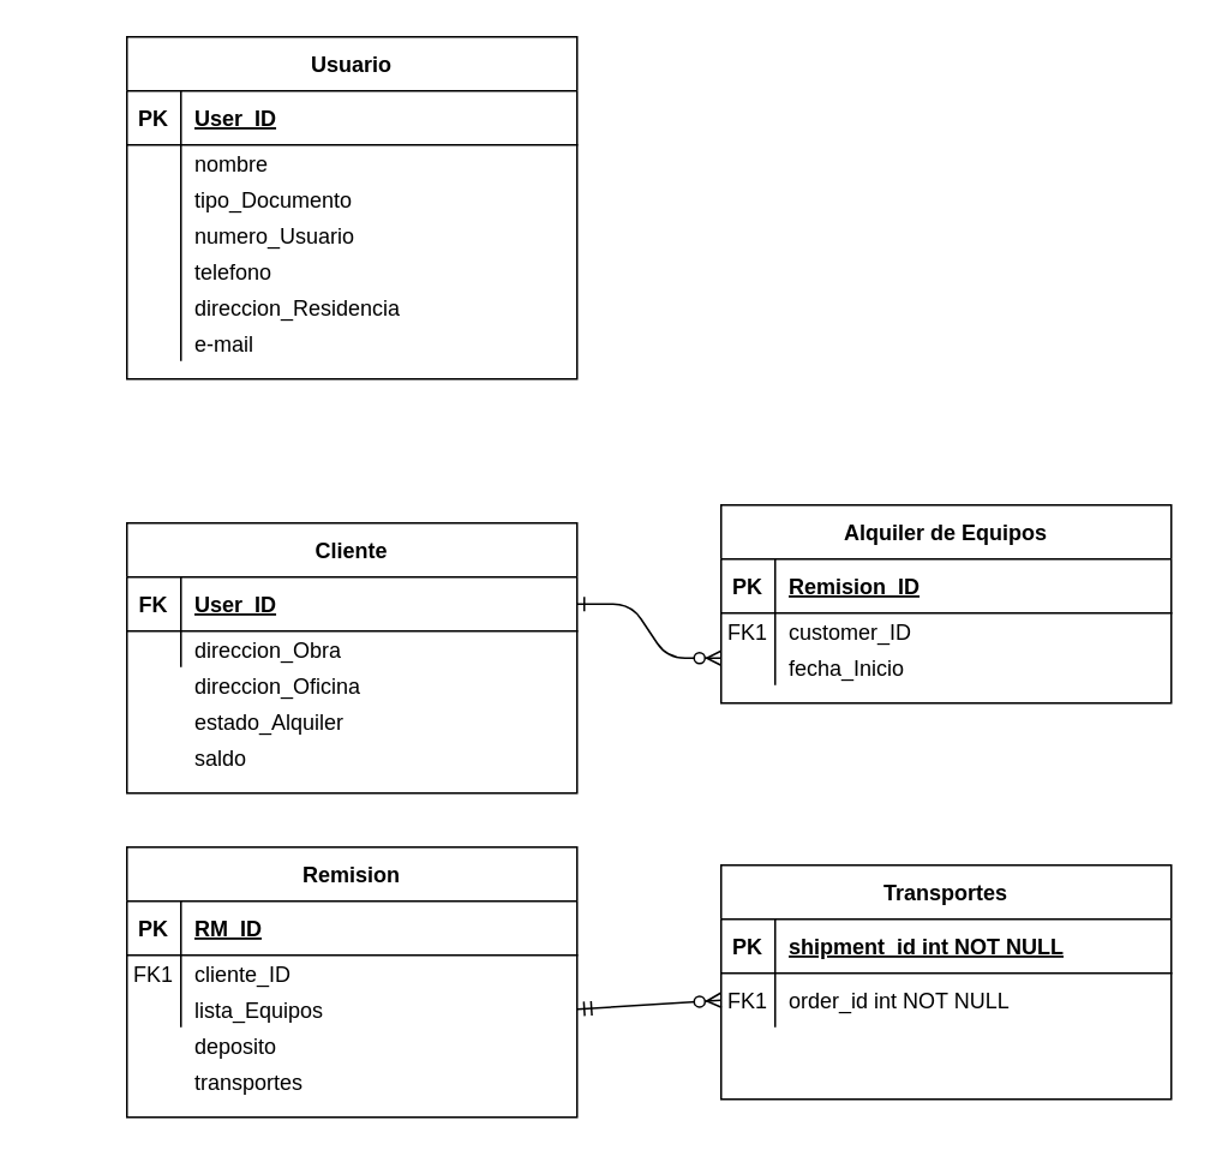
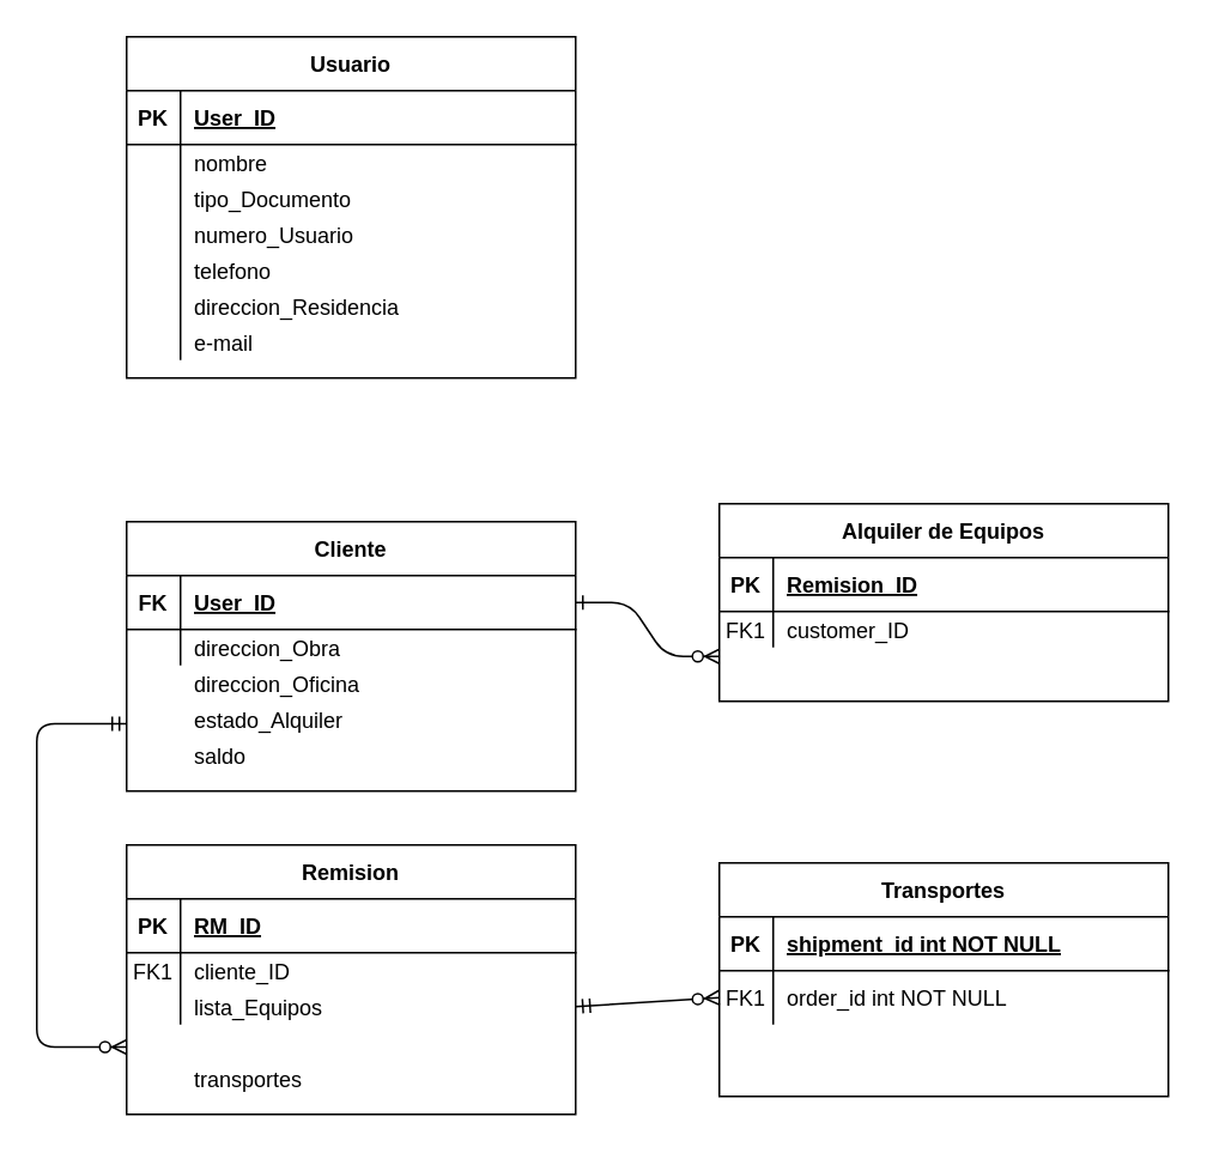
  <mxCell id="0" />
  <mxCell id="1" parent="0" />
  <mxCell id="2" value="" style="edgeStyle=entityRelationEdgeStyle;endArrow=ERzeroToMany;startArrow=ERone;endFill=1;startFill=0;" parent="1" source="13" edge="1"><mxGeometry width="100" height="100" relative="1" as="geometry"><mxPoint x="290" y="890" as="sourcePoint" /><mxPoint x="400" y="365" as="targetPoint" /></mxGeometry></mxCell>
  <mxCell id="3" value="Transportes" style="shape=table;startSize=30;container=1;collapsible=1;childLayout=tableLayout;fixedRows=1;rowLines=0;fontStyle=1;align=center;resizeLast=1;" parent="1" vertex="1"><mxGeometry x="400" y="480" width="250" height="130" as="geometry" /></mxCell>
  <mxCell id="4" value="" style="shape=partialRectangle;collapsible=0;dropTarget=0;pointerEvents=0;fillColor=none;points=[[0,0.5],[1,0.5]];portConstraint=eastwest;top=0;left=0;right=0;bottom=1;" parent="3" vertex="1"><mxGeometry y="30" width="250" height="30" as="geometry" /></mxCell>
  <mxCell id="5" value="PK" style="shape=partialRectangle;overflow=hidden;connectable=0;fillColor=none;top=0;left=0;bottom=0;right=0;fontStyle=1;" parent="4" vertex="1"><mxGeometry width="30" height="30" as="geometry" /></mxCell>
  <mxCell id="6" value="shipment_id int NOT NULL " style="shape=partialRectangle;overflow=hidden;connectable=0;fillColor=none;top=0;left=0;bottom=0;right=0;align=left;spacingLeft=6;fontStyle=5;" parent="4" vertex="1"><mxGeometry x="30" width="220" height="30" as="geometry" /></mxCell>
  <mxCell id="7" value="" style="shape=partialRectangle;collapsible=0;dropTarget=0;pointerEvents=0;fillColor=none;points=[[0,0.5],[1,0.5]];portConstraint=eastwest;top=0;left=0;right=0;bottom=0;" parent="3" vertex="1"><mxGeometry y="60" width="250" height="30" as="geometry" /></mxCell>
  <mxCell id="8" value="FK1" style="shape=partialRectangle;overflow=hidden;connectable=0;fillColor=none;top=0;left=0;bottom=0;right=0;" parent="7" vertex="1"><mxGeometry width="30" height="30" as="geometry" /></mxCell>
  <mxCell id="9" value="order_id int NOT NULL" style="shape=partialRectangle;overflow=hidden;connectable=0;fillColor=none;top=0;left=0;bottom=0;right=0;align=left;spacingLeft=6;" parent="7" vertex="1"><mxGeometry x="30" width="220" height="30" as="geometry" /></mxCell>
  <mxCell id="10" value="" style="shape=partialRectangle;collapsible=0;dropTarget=0;pointerEvents=0;fillColor=none;points=[[0,0.5],[1,0.5]];portConstraint=eastwest;top=0;left=0;right=0;bottom=0;" parent="3" vertex="1"><mxGeometry y="90" width="250" height="30" as="geometry" /></mxCell>
  <mxCell id="11" value="" style="shape=partialRectangle;overflow=hidden;connectable=0;fillColor=none;top=0;left=0;bottom=0;right=0;" parent="10" vertex="1"><mxGeometry width="30" height="30" as="geometry" /></mxCell>
  <mxCell id="12" value="Cliente" style="shape=table;startSize=30;container=1;collapsible=1;childLayout=tableLayout;fixedRows=1;rowLines=0;fontStyle=1;align=center;resizeLast=1;gradientColor=#ffffff;" parent="1" vertex="1"><mxGeometry x="70" y="290" width="250" height="150" as="geometry" /></mxCell>
  <mxCell id="13" value="" style="shape=partialRectangle;collapsible=0;dropTarget=0;pointerEvents=0;fillColor=none;points=[[0,0.5],[1,0.5]];portConstraint=eastwest;top=0;left=0;right=0;bottom=1;" parent="12" vertex="1"><mxGeometry y="30" width="250" height="30" as="geometry" /></mxCell>
  <mxCell id="14" value="FK" style="shape=partialRectangle;overflow=hidden;connectable=0;fillColor=none;top=0;left=0;bottom=0;right=0;fontStyle=1;" parent="13" vertex="1"><mxGeometry width="30" height="30" as="geometry" /></mxCell>
  <mxCell id="15" value="User_ID" style="shape=partialRectangle;overflow=hidden;connectable=0;fillColor=none;top=0;left=0;bottom=0;right=0;align=left;spacingLeft=6;fontStyle=5;" parent="13" vertex="1"><mxGeometry x="30" width="220" height="30" as="geometry" /></mxCell>
  <mxCell id="16" value="" style="shape=partialRectangle;collapsible=0;dropTarget=0;pointerEvents=0;fillColor=none;points=[[0,0.5],[1,0.5]];portConstraint=eastwest;top=0;left=0;right=0;bottom=0;" parent="12" vertex="1"><mxGeometry y="60" width="250" height="20" as="geometry" /></mxCell>
  <mxCell id="17" value="" style="shape=partialRectangle;overflow=hidden;connectable=0;fillColor=none;top=0;left=0;bottom=0;right=0;" parent="16" vertex="1"><mxGeometry width="30" height="20" as="geometry" /></mxCell>
  <mxCell id="18" value="direccion_Obra" style="shape=partialRectangle;overflow=hidden;connectable=0;fillColor=none;top=0;left=0;bottom=0;right=0;align=left;spacingLeft=6;" parent="16" vertex="1"><mxGeometry x="30" width="220" height="20" as="geometry" /></mxCell>
  <mxCell id="19" value="Alquiler de Equipos" style="shape=table;startSize=30;container=1;collapsible=1;childLayout=tableLayout;fixedRows=1;rowLines=0;fontStyle=1;align=center;resizeLast=1;" vertex="1" parent="1"><mxGeometry x="400" y="280" width="250" height="110" as="geometry" /></mxCell>
  <mxCell id="20" value="" style="shape=partialRectangle;collapsible=0;dropTarget=0;pointerEvents=0;fillColor=none;points=[[0,0.5],[1,0.5]];portConstraint=eastwest;top=0;left=0;right=0;bottom=1;" vertex="1" parent="19"><mxGeometry y="30" width="250" height="30" as="geometry" /></mxCell>
  <mxCell id="21" value="PK" style="shape=partialRectangle;overflow=hidden;connectable=0;fillColor=none;top=0;left=0;bottom=0;right=0;fontStyle=1;" vertex="1" parent="20"><mxGeometry width="30" height="30" as="geometry" /></mxCell>
  <mxCell id="22" value="Remision_ID" style="shape=partialRectangle;overflow=hidden;connectable=0;fillColor=none;top=0;left=0;bottom=0;right=0;align=left;spacingLeft=6;fontStyle=5;" vertex="1" parent="20"><mxGeometry x="30" width="220" height="30" as="geometry" /></mxCell>
  <mxCell id="23" value="" style="shape=partialRectangle;collapsible=0;dropTarget=0;pointerEvents=0;fillColor=none;points=[[0,0.5],[1,0.5]];portConstraint=eastwest;top=0;left=0;right=0;bottom=0;" vertex="1" parent="19"><mxGeometry y="60" width="250" height="20" as="geometry" /></mxCell>
  <mxCell id="24" value="FK1" style="shape=partialRectangle;overflow=hidden;connectable=0;fillColor=none;top=0;left=0;bottom=0;right=0;" vertex="1" parent="23"><mxGeometry width="30" height="20" as="geometry" /></mxCell>
  <mxCell id="25" value="customer_ID" style="shape=partialRectangle;overflow=hidden;connectable=0;fillColor=none;top=0;left=0;bottom=0;right=0;align=left;spacingLeft=6;" vertex="1" parent="23"><mxGeometry x="30" width="220" height="20" as="geometry" /></mxCell>
  <mxCell id="26" value="" style="shape=partialRectangle;collapsible=0;dropTarget=0;pointerEvents=0;fillColor=none;points=[[0,0.5],[1,0.5]];portConstraint=eastwest;top=0;left=0;right=0;bottom=0;" vertex="1" parent="19"><mxGeometry y="80" width="250" height="20" as="geometry" /></mxCell>
  <mxCell id="27" value="" style="shape=partialRectangle;overflow=hidden;connectable=0;fillColor=none;top=0;left=0;bottom=0;right=0;" vertex="1" parent="26"><mxGeometry width="30" height="20" as="geometry" /></mxCell>
- <mxCell id="28" value="fecha_Inicio" style="shape=partialRectangle;overflow=hidden;connectable=0;fillColor=none;top=0;left=0;bottom=0;right=0;align=left;spacingLeft=6;" vertex="1" parent="26"><mxGeometry x="30" width="220" height="20" as="geometry" /></mxCell>
  <mxCell id="29" value="direccion_Oficina" style="shape=partialRectangle;overflow=hidden;connectable=0;fillColor=none;top=0;left=0;bottom=0;right=0;align=left;spacingLeft=6;" vertex="1" parent="1"><mxGeometry x="100" y="370" width="220" height="20" as="geometry" /></mxCell>
  <mxCell id="30" value="estado_Alquiler" style="shape=partialRectangle;overflow=hidden;connectable=0;fillColor=none;top=0;left=0;bottom=0;right=0;align=left;spacingLeft=6;" vertex="1" parent="1"><mxGeometry x="100" y="390" width="220" height="20" as="geometry" /></mxCell>
  <mxCell id="31" value="saldo" style="shape=partialRectangle;overflow=hidden;connectable=0;fillColor=none;top=0;left=0;bottom=0;right=0;align=left;spacingLeft=6;" vertex="1" parent="1"><mxGeometry x="100" y="410" width="220" height="20" as="geometry" /></mxCell>
  <mxCell id="32" value="Remision" style="shape=table;startSize=30;container=1;collapsible=1;childLayout=tableLayout;fixedRows=1;rowLines=0;fontStyle=1;align=center;resizeLast=1;" vertex="1" parent="1"><mxGeometry x="70" y="470" width="250" height="150" as="geometry" /></mxCell>
  <mxCell id="33" value="" style="shape=partialRectangle;collapsible=0;dropTarget=0;pointerEvents=0;fillColor=none;points=[[0,0.5],[1,0.5]];portConstraint=eastwest;top=0;left=0;right=0;bottom=1;" vertex="1" parent="32"><mxGeometry y="30" width="250" height="30" as="geometry" /></mxCell>
  <mxCell id="34" value="PK" style="shape=partialRectangle;overflow=hidden;connectable=0;fillColor=none;top=0;left=0;bottom=0;right=0;fontStyle=1;" vertex="1" parent="33"><mxGeometry width="30" height="30" as="geometry" /></mxCell>
  <mxCell id="35" value="RM_ID" style="shape=partialRectangle;overflow=hidden;connectable=0;fillColor=none;top=0;left=0;bottom=0;right=0;align=left;spacingLeft=6;fontStyle=5;" vertex="1" parent="33"><mxGeometry x="30" width="220" height="30" as="geometry" /></mxCell>
  <mxCell id="36" value="" style="shape=partialRectangle;collapsible=0;dropTarget=0;pointerEvents=0;fillColor=none;points=[[0,0.5],[1,0.5]];portConstraint=eastwest;top=0;left=0;right=0;bottom=0;" vertex="1" parent="32"><mxGeometry y="60" width="250" height="20" as="geometry" /></mxCell>
  <mxCell id="37" value="FK1" style="shape=partialRectangle;overflow=hidden;connectable=0;fillColor=none;top=0;left=0;bottom=0;right=0;" vertex="1" parent="36"><mxGeometry width="30" height="20" as="geometry" /></mxCell>
  <mxCell id="38" value="cliente_ID" style="shape=partialRectangle;overflow=hidden;connectable=0;fillColor=none;top=0;left=0;bottom=0;right=0;align=left;spacingLeft=6;" vertex="1" parent="36"><mxGeometry x="30" width="220" height="20" as="geometry" /></mxCell>
  <mxCell id="39" value="" style="shape=partialRectangle;collapsible=0;dropTarget=0;pointerEvents=0;fillColor=none;points=[[0,0.5],[1,0.5]];portConstraint=eastwest;top=0;left=0;right=0;bottom=0;" vertex="1" parent="32"><mxGeometry y="80" width="250" height="20" as="geometry" /></mxCell>
  <mxCell id="40" value="" style="shape=partialRectangle;overflow=hidden;connectable=0;fillColor=none;top=0;left=0;bottom=0;right=0;" vertex="1" parent="39"><mxGeometry width="30" height="20" as="geometry" /></mxCell>
  <mxCell id="41" value="lista_Equipos" style="shape=partialRectangle;overflow=hidden;connectable=0;fillColor=none;top=0;left=0;bottom=0;right=0;align=left;spacingLeft=6;" vertex="1" parent="39"><mxGeometry x="30" width="220" height="20" as="geometry" /></mxCell>
- <mxCell id="42" value="deposito" style="shape=partialRectangle;overflow=hidden;connectable=0;fillColor=none;top=0;left=0;bottom=0;right=0;align=left;spacingLeft=6;" vertex="1" parent="1"><mxGeometry x="100" y="570" width="220" height="20" as="geometry" /></mxCell>
  <mxCell id="43" value="transportes" style="shape=partialRectangle;overflow=hidden;connectable=0;fillColor=none;top=0;left=0;bottom=0;right=0;align=left;spacingLeft=6;" vertex="1" parent="1"><mxGeometry x="100" y="590" width="220" height="20" as="geometry" /></mxCell>
+ <mxCell id="44" value="" style="edgeStyle=elbowEdgeStyle;fontSize=12;html=1;endArrow=ERzeroToMany;startArrow=ERmandOne;entryX=0;entryY=0.75;entryDx=0;entryDy=0;exitX=0;exitY=0.75;exitDx=0;exitDy=0;" edge="1" parent="1" source="12" target="32"><mxGeometry width="100" height="100" relative="1" as="geometry"><mxPoint x="-60" y="390" as="sourcePoint" /><mxPoint x="40" y="465" as="targetPoint" /><Array as="points"><mxPoint x="20" y="490" /></Array></mxGeometry></mxCell>
  <mxCell id="45" value="Usuario" style="shape=table;startSize=30;container=1;collapsible=1;childLayout=tableLayout;fixedRows=1;rowLines=0;fontStyle=1;align=center;resizeLast=1;gradientColor=#ffffff;" vertex="1" parent="1"><mxGeometry x="70" y="20" width="250" height="190" as="geometry" /></mxCell>
  <mxCell id="46" value="" style="shape=partialRectangle;collapsible=0;dropTarget=0;pointerEvents=0;fillColor=none;points=[[0,0.5],[1,0.5]];portConstraint=eastwest;top=0;left=0;right=0;bottom=1;" vertex="1" parent="45"><mxGeometry y="30" width="250" height="30" as="geometry" /></mxCell>
  <mxCell id="47" value="PK" style="shape=partialRectangle;overflow=hidden;connectable=0;fillColor=none;top=0;left=0;bottom=0;right=0;fontStyle=1;" vertex="1" parent="46"><mxGeometry width="30" height="30" as="geometry" /></mxCell>
  <mxCell id="48" value="User_ID" style="shape=partialRectangle;overflow=hidden;connectable=0;fillColor=none;top=0;left=0;bottom=0;right=0;align=left;spacingLeft=6;fontStyle=5;" vertex="1" parent="46"><mxGeometry x="30" width="220" height="30" as="geometry" /></mxCell>
  <mxCell id="49" value="" style="shape=partialRectangle;collapsible=0;dropTarget=0;pointerEvents=0;fillColor=none;points=[[0,0.5],[1,0.5]];portConstraint=eastwest;top=0;left=0;right=0;bottom=0;" vertex="1" parent="45"><mxGeometry y="60" width="250" height="20" as="geometry" /></mxCell>
  <mxCell id="50" value="" style="shape=partialRectangle;overflow=hidden;connectable=0;fillColor=none;top=0;left=0;bottom=0;right=0;" vertex="1" parent="49"><mxGeometry width="30" height="20" as="geometry" /></mxCell>
  <mxCell id="51" value="nombre" style="shape=partialRectangle;overflow=hidden;connectable=0;fillColor=none;top=0;left=0;bottom=0;right=0;align=left;spacingLeft=6;" vertex="1" parent="49"><mxGeometry x="30" width="220" height="20" as="geometry" /></mxCell>
  <mxCell id="52" value="" style="shape=partialRectangle;collapsible=0;dropTarget=0;pointerEvents=0;fillColor=none;points=[[0,0.5],[1,0.5]];portConstraint=eastwest;top=0;left=0;right=0;bottom=0;" vertex="1" parent="45"><mxGeometry y="80" width="250" height="20" as="geometry" /></mxCell>
  <mxCell id="53" value="" style="shape=partialRectangle;overflow=hidden;connectable=0;fillColor=none;top=0;left=0;bottom=0;right=0;" vertex="1" parent="52"><mxGeometry width="30" height="20" as="geometry" /></mxCell>
  <mxCell id="54" value="tipo_Documento" style="shape=partialRectangle;overflow=hidden;connectable=0;fillColor=none;top=0;left=0;bottom=0;right=0;align=left;spacingLeft=6;" vertex="1" parent="52"><mxGeometry x="30" width="220" height="20" as="geometry" /></mxCell>
  <mxCell id="55" value="" style="shape=partialRectangle;collapsible=0;dropTarget=0;pointerEvents=0;fillColor=none;points=[[0,0.5],[1,0.5]];portConstraint=eastwest;top=0;left=0;right=0;bottom=0;" vertex="1" parent="45"><mxGeometry y="100" width="250" height="20" as="geometry" /></mxCell>
  <mxCell id="56" value="" style="shape=partialRectangle;overflow=hidden;connectable=0;fillColor=none;top=0;left=0;bottom=0;right=0;" vertex="1" parent="55"><mxGeometry width="30" height="20" as="geometry" /></mxCell>
  <mxCell id="57" value="numero_Usuario" style="shape=partialRectangle;overflow=hidden;connectable=0;fillColor=none;top=0;left=0;bottom=0;right=0;align=left;spacingLeft=6;" vertex="1" parent="55"><mxGeometry x="30" width="220" height="20" as="geometry" /></mxCell>
  <mxCell id="58" value="" style="shape=partialRectangle;collapsible=0;dropTarget=0;pointerEvents=0;fillColor=none;points=[[0,0.5],[1,0.5]];portConstraint=eastwest;top=0;left=0;right=0;bottom=0;" vertex="1" parent="45"><mxGeometry y="120" width="250" height="20" as="geometry" /></mxCell>
  <mxCell id="59" value="" style="shape=partialRectangle;overflow=hidden;connectable=0;fillColor=none;top=0;left=0;bottom=0;right=0;" vertex="1" parent="58"><mxGeometry width="30" height="20" as="geometry" /></mxCell>
  <mxCell id="60" value="telefono" style="shape=partialRectangle;overflow=hidden;connectable=0;fillColor=none;top=0;left=0;bottom=0;right=0;align=left;spacingLeft=6;" vertex="1" parent="58"><mxGeometry x="30" width="220" height="20" as="geometry" /></mxCell>
  <mxCell id="61" value="" style="shape=partialRectangle;collapsible=0;dropTarget=0;pointerEvents=0;fillColor=none;points=[[0,0.5],[1,0.5]];portConstraint=eastwest;top=0;left=0;right=0;bottom=0;" vertex="1" parent="45"><mxGeometry y="140" width="250" height="20" as="geometry" /></mxCell>
  <mxCell id="62" value="" style="shape=partialRectangle;overflow=hidden;connectable=0;fillColor=none;top=0;left=0;bottom=0;right=0;" vertex="1" parent="61"><mxGeometry width="30" height="20" as="geometry" /></mxCell>
  <mxCell id="63" value="direccion_Residencia" style="shape=partialRectangle;overflow=hidden;connectable=0;fillColor=none;top=0;left=0;bottom=0;right=0;align=left;spacingLeft=6;" vertex="1" parent="61"><mxGeometry x="30" width="220" height="20" as="geometry" /></mxCell>
  <mxCell id="64" value="" style="shape=partialRectangle;collapsible=0;dropTarget=0;pointerEvents=0;fillColor=none;points=[[0,0.5],[1,0.5]];portConstraint=eastwest;top=0;left=0;right=0;bottom=0;" vertex="1" parent="45"><mxGeometry y="160" width="250" height="20" as="geometry" /></mxCell>
  <mxCell id="65" value="" style="shape=partialRectangle;overflow=hidden;connectable=0;fillColor=none;top=0;left=0;bottom=0;right=0;" vertex="1" parent="64"><mxGeometry width="30" height="20" as="geometry" /></mxCell>
  <mxCell id="66" value="e-mail" style="shape=partialRectangle;overflow=hidden;connectable=0;fillColor=none;top=0;left=0;bottom=0;right=0;align=left;spacingLeft=6;" vertex="1" parent="64"><mxGeometry x="30" width="220" height="20" as="geometry" /></mxCell>
  <mxCell id="67" value="" style="fontSize=12;html=1;endArrow=ERzeroToMany;startArrow=ERmandOne;entryX=0;entryY=0.5;entryDx=0;entryDy=0;exitX=1;exitY=0.5;exitDx=0;exitDy=0;" edge="1" parent="1" source="39" target="7"><mxGeometry width="100" height="100" relative="1" as="geometry"><mxPoint x="220" y="550" as="sourcePoint" /><mxPoint x="320" y="450" as="targetPoint" /></mxGeometry></mxCell>
